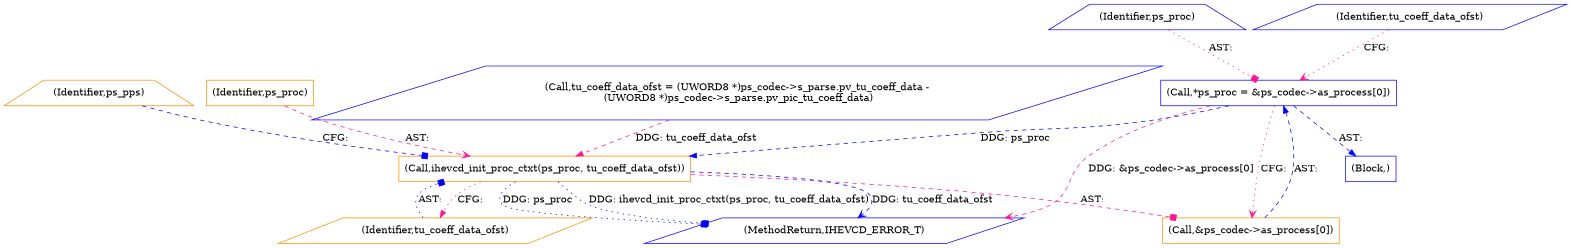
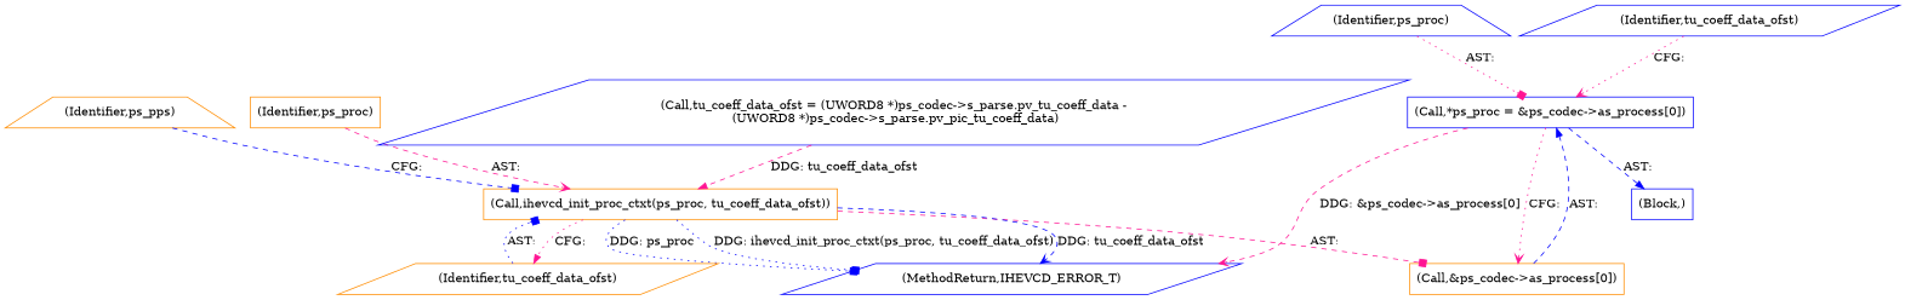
  digraph {
    node [color=blue shape=box]
    edge [arrowhead=box color=blue style=dashed]
    n1 [label="(Call,*ps_proc = &ps_codec->as_process[0])"]
    n2 [color=darkorange label="(Call,ihevcd_init_proc_ctxt(ps_proc, tu_coeff_data_ofst))"]
    n3 [color=darkorange label="(Call,&ps_codec->as_process[0])"]
    n4 [label="(Block,)"]
    n5 [label="(MethodReturn,IHEVCD_ERROR_T)" shape=parallelogram]
    n6 [color=darkorange label="(Identifier,tu_coeff_data_ofst)" shape=parallelogram]
    n7 [color=darkorange label="(Identifier,ps_pps)" shape=trapezium]
    n8 [label="(Identifier,ps_proc)" shape=trapezium]
    n9 [color=darkorange label="(Identifier,ps_proc)"]
    n10 [label="(Call,tu_coeff_data_ofst = (UWORD8 *)ps_codec->s_parse.pv_tu_coeff_data -\n (UWORD8 *)ps_codec->s_parse.pv_pic_tu_coeff_data)" shape=parallelogram]
    n11 [label="(Identifier,tu_coeff_data_ofst)" shape=parallelogram]
-   n1 -> n2 [arrowhead=normal label="DDG: ps_proc"]
    n1 -> n3 [arrowhead=vee color=deeppink label="CFG: " style=dotted]
    n1 -> n4 [arrowhead=normal label="AST: "]
    n1 -> n5 [arrowhead=vee color=deeppink label="DDG: &ps_codec->as_process[0]"]
    n2 -> n3 [color=deeppink label="AST: "]
    n2 -> n5 [label="DDG: ps_proc" style=dotted]
    n2 -> n5 [label="DDG: ihevcd_init_proc_ctxt(ps_proc, tu_coeff_data_ofst)" style=dotted]
    n2 -> n5 [arrowhead=vee label="DDG: tu_coeff_data_ofst"]
    n2 -> n6 [arrowhead=normal color=deeppink label="CFG: " style=dotted]
    n3 -> n1 [arrowhead=normal label="AST: "]
    n6 -> n2 [label="AST: " style=dotted]
    n7 -> n2 [label="CFG: "]
    n8 -> n1 [color=deeppink label="AST: " style=dotted]
    n9 -> n2 [arrowhead=vee color=deeppink label="AST: "]
    n10 -> n2 [arrowhead=normal color=deeppink label="DDG: tu_coeff_data_ofst"]
    n11 -> n1 [arrowhead=vee color=deeppink label="CFG: " style=dotted]
  }
